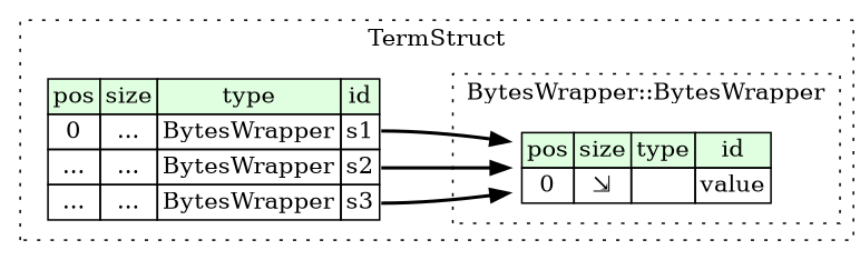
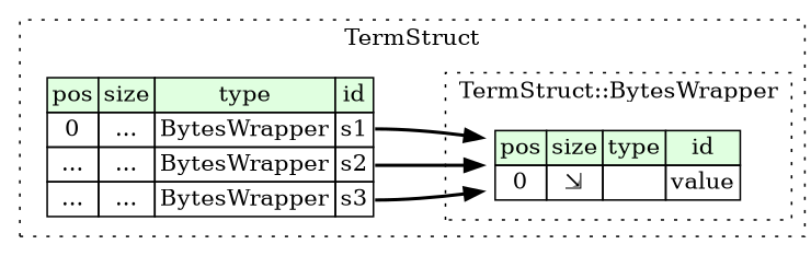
  digraph {
    rankdir=LR
    node [shape=plaintext]
    edge [style=bold]
    n1 [label=<<TABLE BORDER="0" CELLBORDER="1" CELLSPACING="0"> 				<TR><TD BGCOLOR="#E0FFE0">pos</TD><TD BGCOLOR="#E0FFE0">size</TD><TD BGCOLOR="#E0FFE0">type</TD><TD BGCOLOR="#E0FFE0">id</TD></TR> 				<TR><TD PORT="value_pos">0</TD><TD PORT="value_size">⇲</TD><TD></TD><TD PORT="value_type">value</TD></TR> 			</TABLE>>]
    n2 [label=<<TABLE BORDER="0" CELLBORDER="1" CELLSPACING="0"> 			<TR><TD BGCOLOR="#E0FFE0">pos</TD><TD BGCOLOR="#E0FFE0">size</TD><TD BGCOLOR="#E0FFE0">type</TD><TD BGCOLOR="#E0FFE0">id</TD></TR> 			<TR><TD PORT="s1_pos">0</TD><TD PORT="s1_size">...</TD><TD>BytesWrapper</TD><TD PORT="s1_type">s1</TD></TR> 			<TR><TD PORT="s2_pos">...</TD><TD PORT="s2_size">...</TD><TD>BytesWrapper</TD><TD PORT="s2_type">s2</TD></TR> 			<TR><TD PORT="s3_pos">...</TD><TD PORT="s3_size">...</TD><TD>BytesWrapper</TD><TD PORT="s3_type">s3</TD></TR> 		</TABLE>>]
    subgraph cluster_1 {
      label=TermStruct
      style=dotted
      n2
      subgraph cluster_2 {
-       label="BytesWrapper::BytesWrapper"
+       label="TermStruct::BytesWrapper"
        style=dotted
        n1
      }
    }
    n2 -> n1 [tailport=s1_type]
    n2 -> n1 [tailport=s2_type]
    n2 -> n1 [tailport=s3_type]
  }
